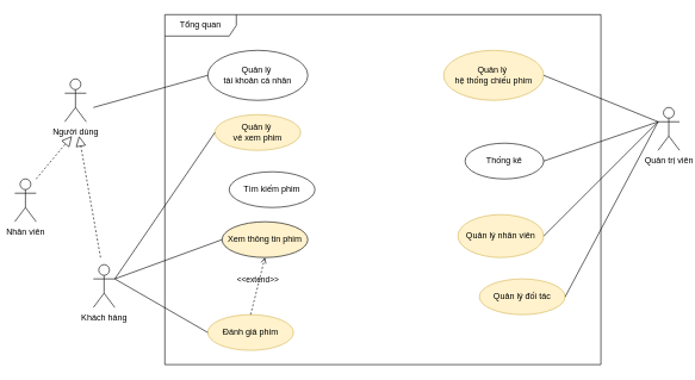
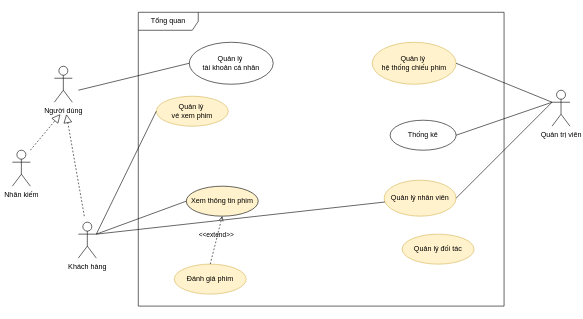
  <mxCell id="0" />
  <mxCell id="1" parent="0" />
  <mxCell id="2" value="Tổng quan" style="shape=umlFrame;whiteSpace=wrap;html=1;pointerEvents=0;recursiveResize=0;container=1;collapsible=0;width=100;height=30;" parent="1" vertex="1"><mxGeometry x="230" y="20" width="610" height="490" as="geometry" /></mxCell>
- <mxCell id="3" value="Quản lý&amp;nbsp;&lt;div&gt;tài khoản cá nhân&lt;/div&gt;" style="ellipse;whiteSpace=wrap;html=1;" parent="2" vertex="1"><mxGeometry x="60" y="50" width="140" height="70" as="geometry" /></mxCell>
- <mxCell id="4" value="Quản lý&amp;nbsp;&lt;div&gt;vé xem phim&lt;/div&gt;" style="ellipse;whiteSpace=wrap;html=1;fillColor=#fff2cc;strokeColor=#d6b656;" parent="2" vertex="1"><mxGeometry x="70" y="140" width="120" height="50" as="geometry" /></mxCell>
- <mxCell id="5" value="Tìm kiếm phim" style="ellipse;whiteSpace=wrap;html=1;" parent="2" vertex="1"><mxGeometry x="90" y="220" width="120" height="50" as="geometry" /></mxCell>
+ <mxCell id="3" value="Quản lý&amp;nbsp;&lt;div&gt;tài khoản cá nhân&lt;/div&gt;" style="ellipse;whiteSpace=wrap;html=1;" parent="2" vertex="1"><mxGeometry x="85" y="50" width="140" height="70" as="geometry" /></mxCell>
+ <mxCell id="4" value="Quản lý&amp;nbsp;&lt;div&gt;vé xem phim&lt;/div&gt;" style="ellipse;whiteSpace=wrap;html=1;fillColor=#fff2cc;strokeColor=#d6b656;" parent="2" vertex="1"><mxGeometry x="30" y="140" width="120" height="50" as="geometry" /></mxCell>
  <mxCell id="6" value="Xem thông tin phim" style="ellipse;whiteSpace=wrap;html=1;fillColor=#fff2cc;" parent="2" vertex="1"><mxGeometry x="80" y="290" width="120" height="50" as="geometry" /></mxCell>
  <mxCell id="7" value="Đánh giá phim" style="ellipse;whiteSpace=wrap;html=1;fillColor=#fff2cc;strokeColor=#d6b656;" parent="2" vertex="1"><mxGeometry x="60" y="420" width="120" height="50" as="geometry" /></mxCell>
  <mxCell id="8" value="&amp;lt;&amp;lt;extend&amp;gt;&amp;gt;" style="html=1;verticalAlign=bottom;labelBackgroundColor=none;endArrow=open;endFill=0;dashed=1;rounded=0;exitX=0.5;exitY=0;exitDx=0;exitDy=0;entryX=0.5;entryY=1;entryDx=0;entryDy=0;" parent="2" source="7" target="6" edge="1"><mxGeometry width="160" relative="1" as="geometry"><mxPoint x="220" y="230" as="sourcePoint" /><mxPoint x="380" y="230" as="targetPoint" /></mxGeometry></mxCell>
  <mxCell id="9" value="Quản lý&amp;nbsp;&lt;div&gt;hệ thống chiếu phim&lt;/div&gt;" style="ellipse;whiteSpace=wrap;html=1;fillColor=#fff2cc;strokeColor=#d6b656;" parent="2" vertex="1"><mxGeometry x="390" y="50" width="140" height="70" as="geometry" /></mxCell>
  <mxCell id="10" value="Thống kê" style="ellipse;whiteSpace=wrap;html=1;" parent="2" vertex="1"><mxGeometry x="420" y="180" width="110" height="50" as="geometry" /></mxCell>
  <mxCell id="11" value="Quản lý nhân viên" style="ellipse;whiteSpace=wrap;html=1;fillColor=#fff2cc;strokeColor=#d6b656;" parent="2" vertex="1"><mxGeometry x="410" y="280" width="120" height="60" as="geometry" /></mxCell>
  <mxCell id="12" value="Quản lý đối tác" style="ellipse;whiteSpace=wrap;html=1;fillColor=#fff2cc;strokeColor=#d6b656;" parent="2" vertex="1"><mxGeometry x="440" y="370" width="120" height="50" as="geometry" /></mxCell>
  <mxCell id="13" value="Người dùng" style="shape=umlActor;verticalLabelPosition=bottom;verticalAlign=top;html=1;" parent="1" vertex="1"><mxGeometry x="90" y="110" width="30" height="60" as="geometry" /></mxCell>
- <mxCell id="14" value="Nhân viên" style="shape=umlActor;verticalLabelPosition=bottom;verticalAlign=top;html=1;" parent="1" vertex="1"><mxGeometry x="20" y="250" width="30" height="60" as="geometry" /></mxCell>
+ <mxCell id="14" value="Nhân kiếm" style="shape=umlActor;verticalLabelPosition=bottom;verticalAlign=top;html=1;" parent="1" vertex="1"><mxGeometry x="20" y="250" width="30" height="60" as="geometry" /></mxCell>
  <mxCell id="15" value="Khách hàng" style="shape=umlActor;verticalLabelPosition=bottom;verticalAlign=top;html=1;" parent="1" vertex="1"><mxGeometry x="130" y="370" width="30" height="60" as="geometry" /></mxCell>
  <mxCell id="16" value="" style="endArrow=block;dashed=1;endFill=0;endSize=12;html=1;rounded=0;" parent="1" edge="1"><mxGeometry width="160" relative="1" as="geometry"><mxPoint x="50" y="250" as="sourcePoint" /><mxPoint x="100" y="190" as="targetPoint" /></mxGeometry></mxCell>
  <mxCell id="17" value="" style="endArrow=block;dashed=1;endFill=0;endSize=12;html=1;rounded=0;" parent="1" edge="1"><mxGeometry width="160" relative="1" as="geometry"><mxPoint x="140" y="360" as="sourcePoint" /><mxPoint x="110" y="190" as="targetPoint" /></mxGeometry></mxCell>
  <mxCell id="18" value="" style="endArrow=none;html=1;rounded=0;entryX=0;entryY=0.5;entryDx=0;entryDy=0;" parent="1" target="3" edge="1"><mxGeometry width="50" height="50" relative="1" as="geometry"><mxPoint x="130" y="150" as="sourcePoint" /><mxPoint x="520" y="220" as="targetPoint" /></mxGeometry></mxCell>
  <mxCell id="19" value="" style="endArrow=none;html=1;rounded=0;entryX=0;entryY=0.5;entryDx=0;entryDy=0;exitX=1;exitY=0.333;exitDx=0;exitDy=0;exitPerimeter=0;" parent="1" source="15" target="4" edge="1"><mxGeometry width="50" height="50" relative="1" as="geometry"><mxPoint x="170" y="370" as="sourcePoint" /><mxPoint x="260" y="115" as="targetPoint" /></mxGeometry></mxCell>
  <mxCell id="20" value="" style="endArrow=none;html=1;rounded=0;entryX=0;entryY=0.5;entryDx=0;entryDy=0;" parent="1" target="6" edge="1"><mxGeometry width="50" height="50" relative="1" as="geometry"><mxPoint x="160" y="390" as="sourcePoint" /><mxPoint x="280" y="205" as="targetPoint" /></mxGeometry></mxCell>
- <mxCell id="21" value="" style="endArrow=none;html=1;rounded=0;entryX=0;entryY=0.5;entryDx=0;entryDy=0;exitX=1;exitY=0.333;exitDx=0;exitDy=0;exitPerimeter=0;" parent="1" source="15" target="7" edge="1"><mxGeometry width="50" height="50" relative="1" as="geometry"><mxPoint x="170" y="370" as="sourcePoint" /><mxPoint x="290" y="215" as="targetPoint" /></mxGeometry></mxCell>
+ <mxCell id="21" value="" style="endArrow=none;html=1;rounded=0;exitX=1;exitY=0.333;exitDx=0;exitDy=0;exitPerimeter=0;" parent="1" source="15" target="11" edge="1"><mxGeometry width="50" height="50" relative="1" as="geometry"><mxPoint x="170" y="370" as="sourcePoint" /><mxPoint x="290" y="215" as="targetPoint" /></mxGeometry></mxCell>
  <mxCell id="22" value="Quản trị viên" style="shape=umlActor;verticalLabelPosition=bottom;verticalAlign=top;html=1;" parent="1" vertex="1"><mxGeometry x="920" y="150" width="30" height="60" as="geometry" /></mxCell>
  <mxCell id="23" value="" style="endArrow=none;html=1;rounded=0;entryX=1;entryY=0.5;entryDx=0;entryDy=0;exitX=0;exitY=0.333;exitDx=0;exitDy=0;exitPerimeter=0;" parent="1" source="22" target="9" edge="1"><mxGeometry width="50" height="50" relative="1" as="geometry"><mxPoint x="910" y="170" as="sourcePoint" /><mxPoint x="300" y="115" as="targetPoint" /></mxGeometry></mxCell>
  <mxCell id="24" value="" style="endArrow=none;html=1;rounded=0;entryX=1;entryY=0.5;entryDx=0;entryDy=0;" parent="1" target="10" edge="1"><mxGeometry width="50" height="50" relative="1" as="geometry"><mxPoint x="920" y="170" as="sourcePoint" /><mxPoint x="770" y="115" as="targetPoint" /></mxGeometry></mxCell>
  <mxCell id="25" value="" style="endArrow=none;html=1;rounded=0;entryX=1;entryY=0.5;entryDx=0;entryDy=0;exitX=0;exitY=0.333;exitDx=0;exitDy=0;exitPerimeter=0;" parent="1" source="22" target="11" edge="1"><mxGeometry width="50" height="50" relative="1" as="geometry"><mxPoint x="930" y="180" as="sourcePoint" /><mxPoint x="770" y="235" as="targetPoint" /></mxGeometry></mxCell>
- <mxCell id="26" value="" style="endArrow=none;html=1;rounded=0;entryX=1;entryY=0.5;entryDx=0;entryDy=0;exitX=0;exitY=0.333;exitDx=0;exitDy=0;exitPerimeter=0;" parent="1" source="22" target="12" edge="1"><mxGeometry width="50" height="50" relative="1" as="geometry"><mxPoint x="940" y="190" as="sourcePoint" /><mxPoint x="780" y="245" as="targetPoint" /></mxGeometry></mxCell>
